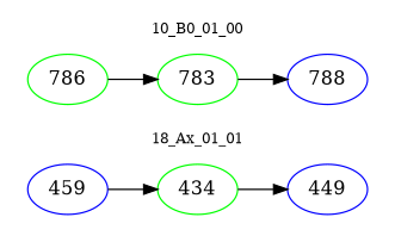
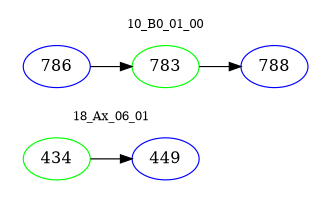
  digraph {
    rankdir=LR
    node [color=blue]
    edge [color=black]
-   n1 [label=459]
    n2 [color=green label=434]
    n3 [label=449]
-   n4 [color=green label=786]
+   n4 [label=786]
    n5 [color=green label=783]
    n6 [label=788]
    subgraph cluster_1 {
      color=white
      fontsize=10
-     label="18_Ax_01_01"
-     n1
+     label="18_Ax_06_01"
      n2
      n3
    }
    subgraph cluster_2 {
      color=white
      fontsize=10
      label="10_B0_01_00"
      n4
      n5
      n6
    }
-   n1 -> n2
    n2 -> n3
    n4 -> n5
    n5 -> n6
  }
